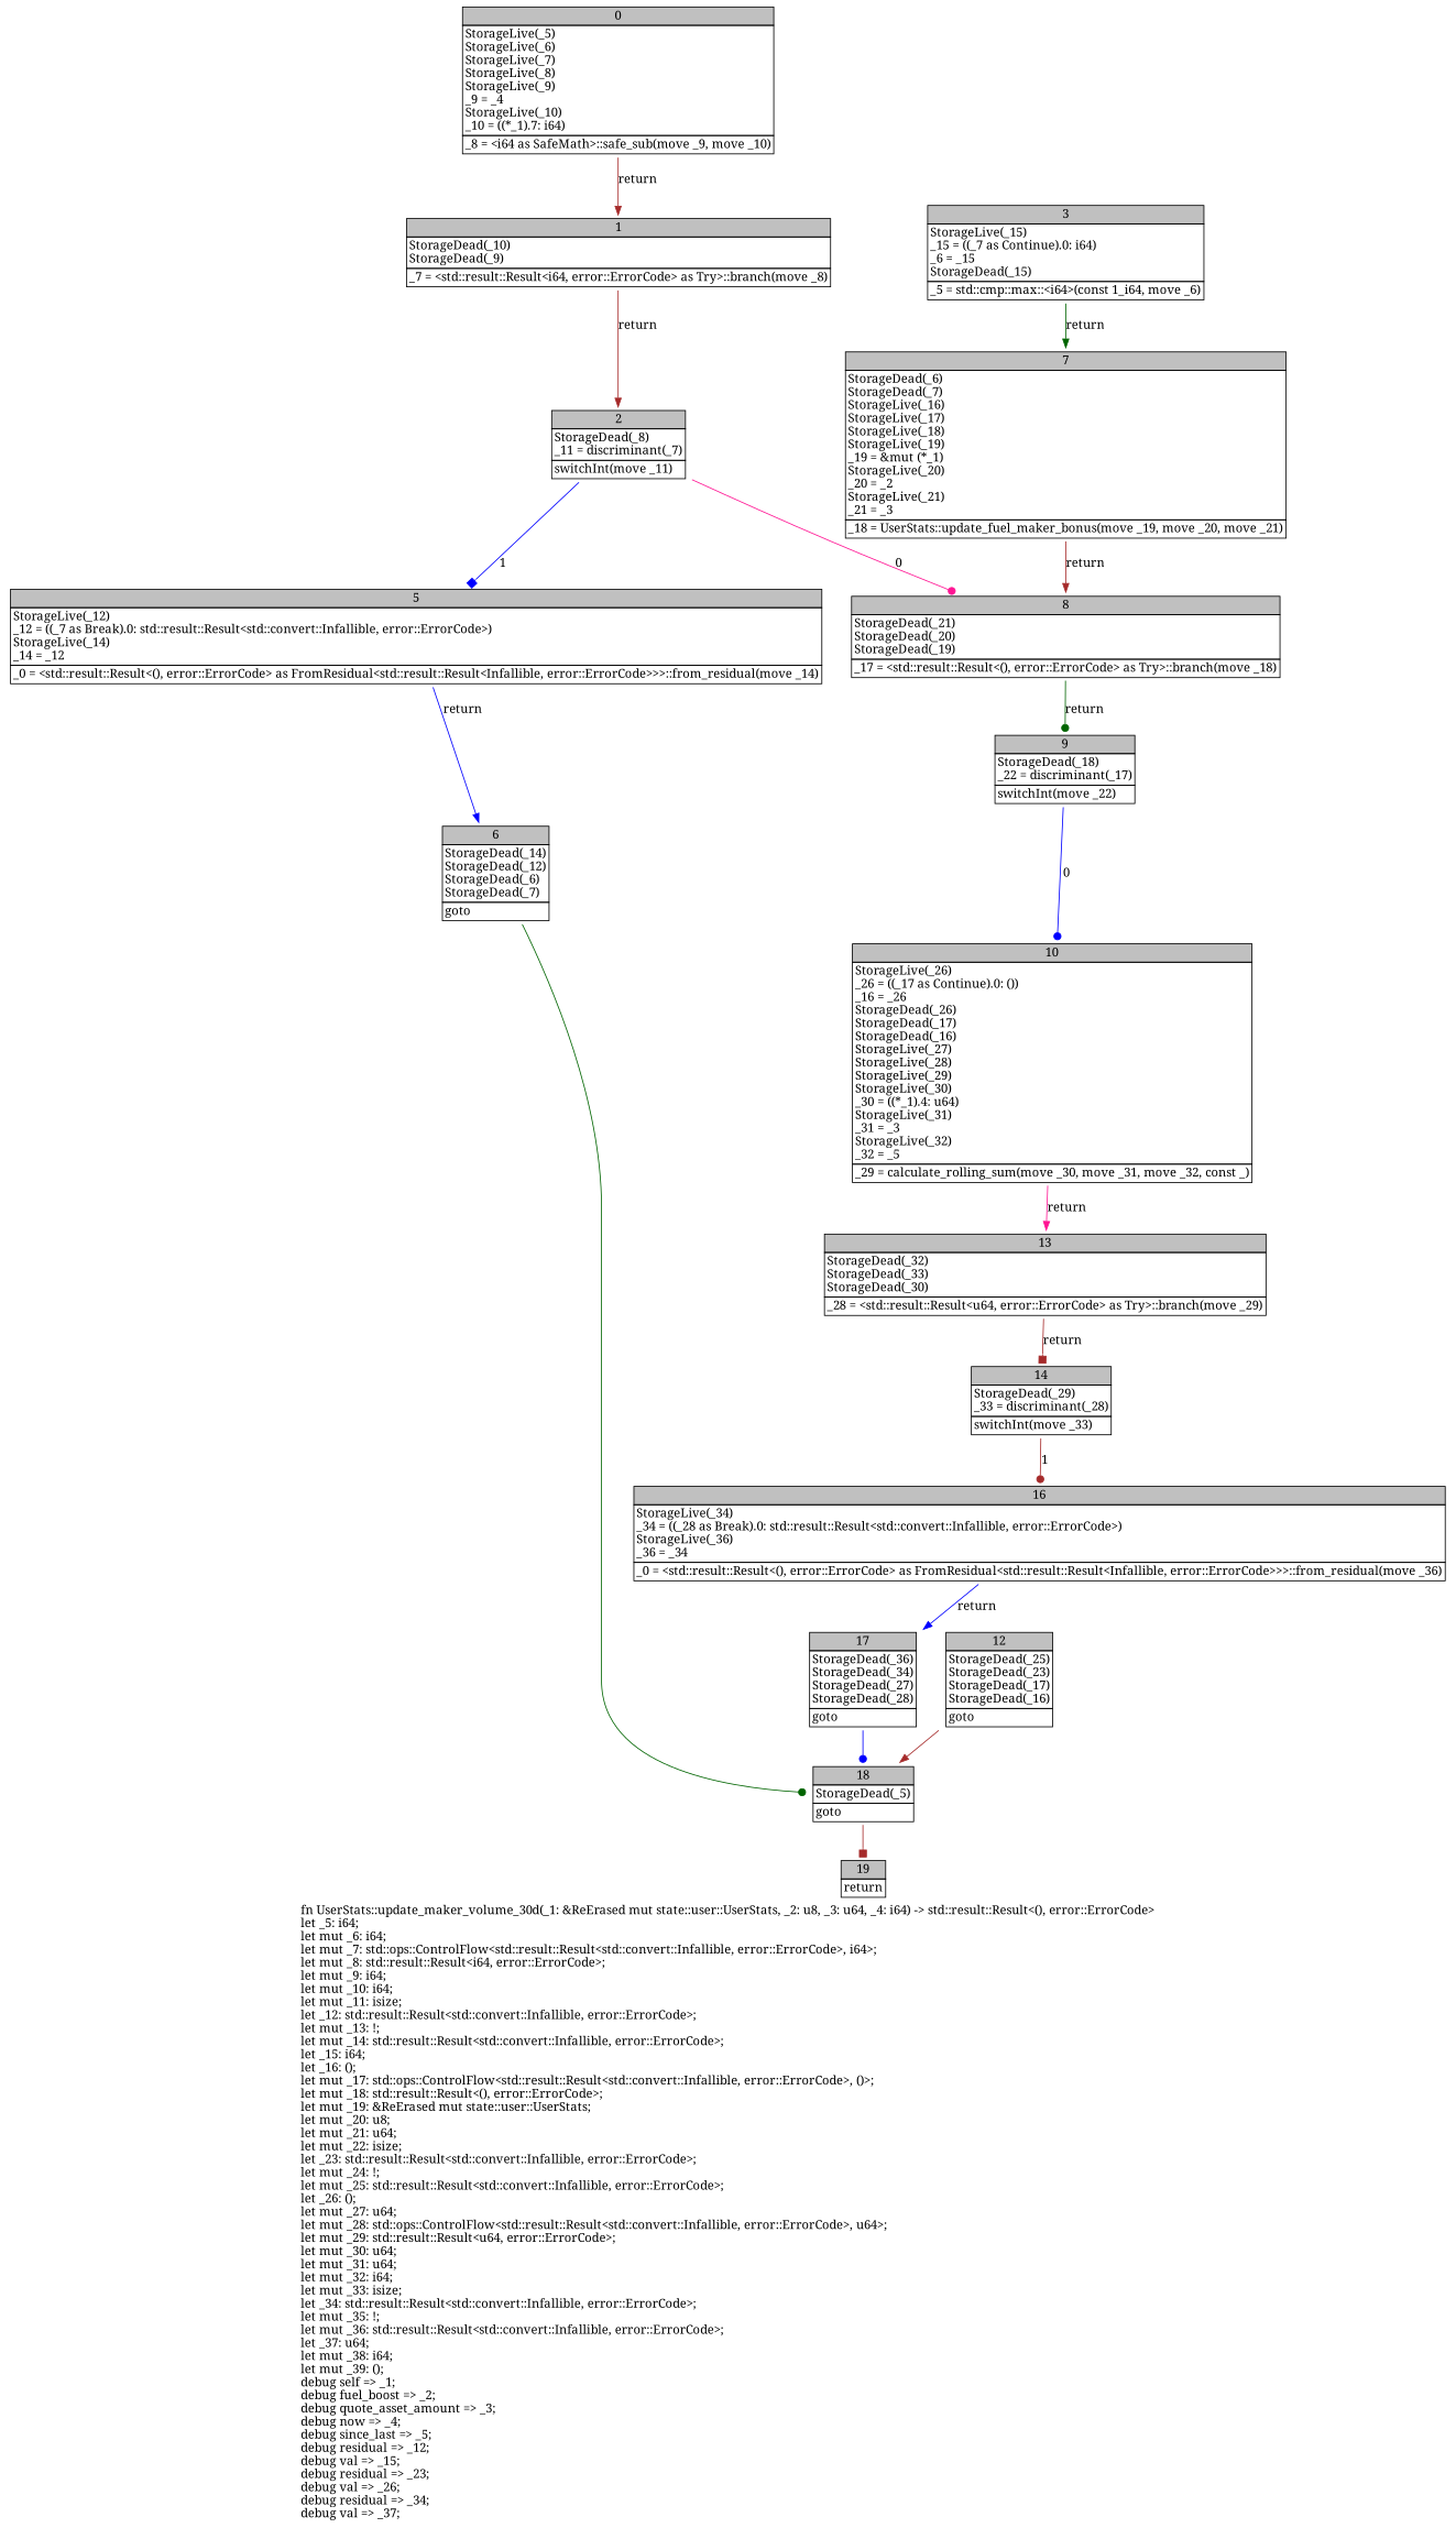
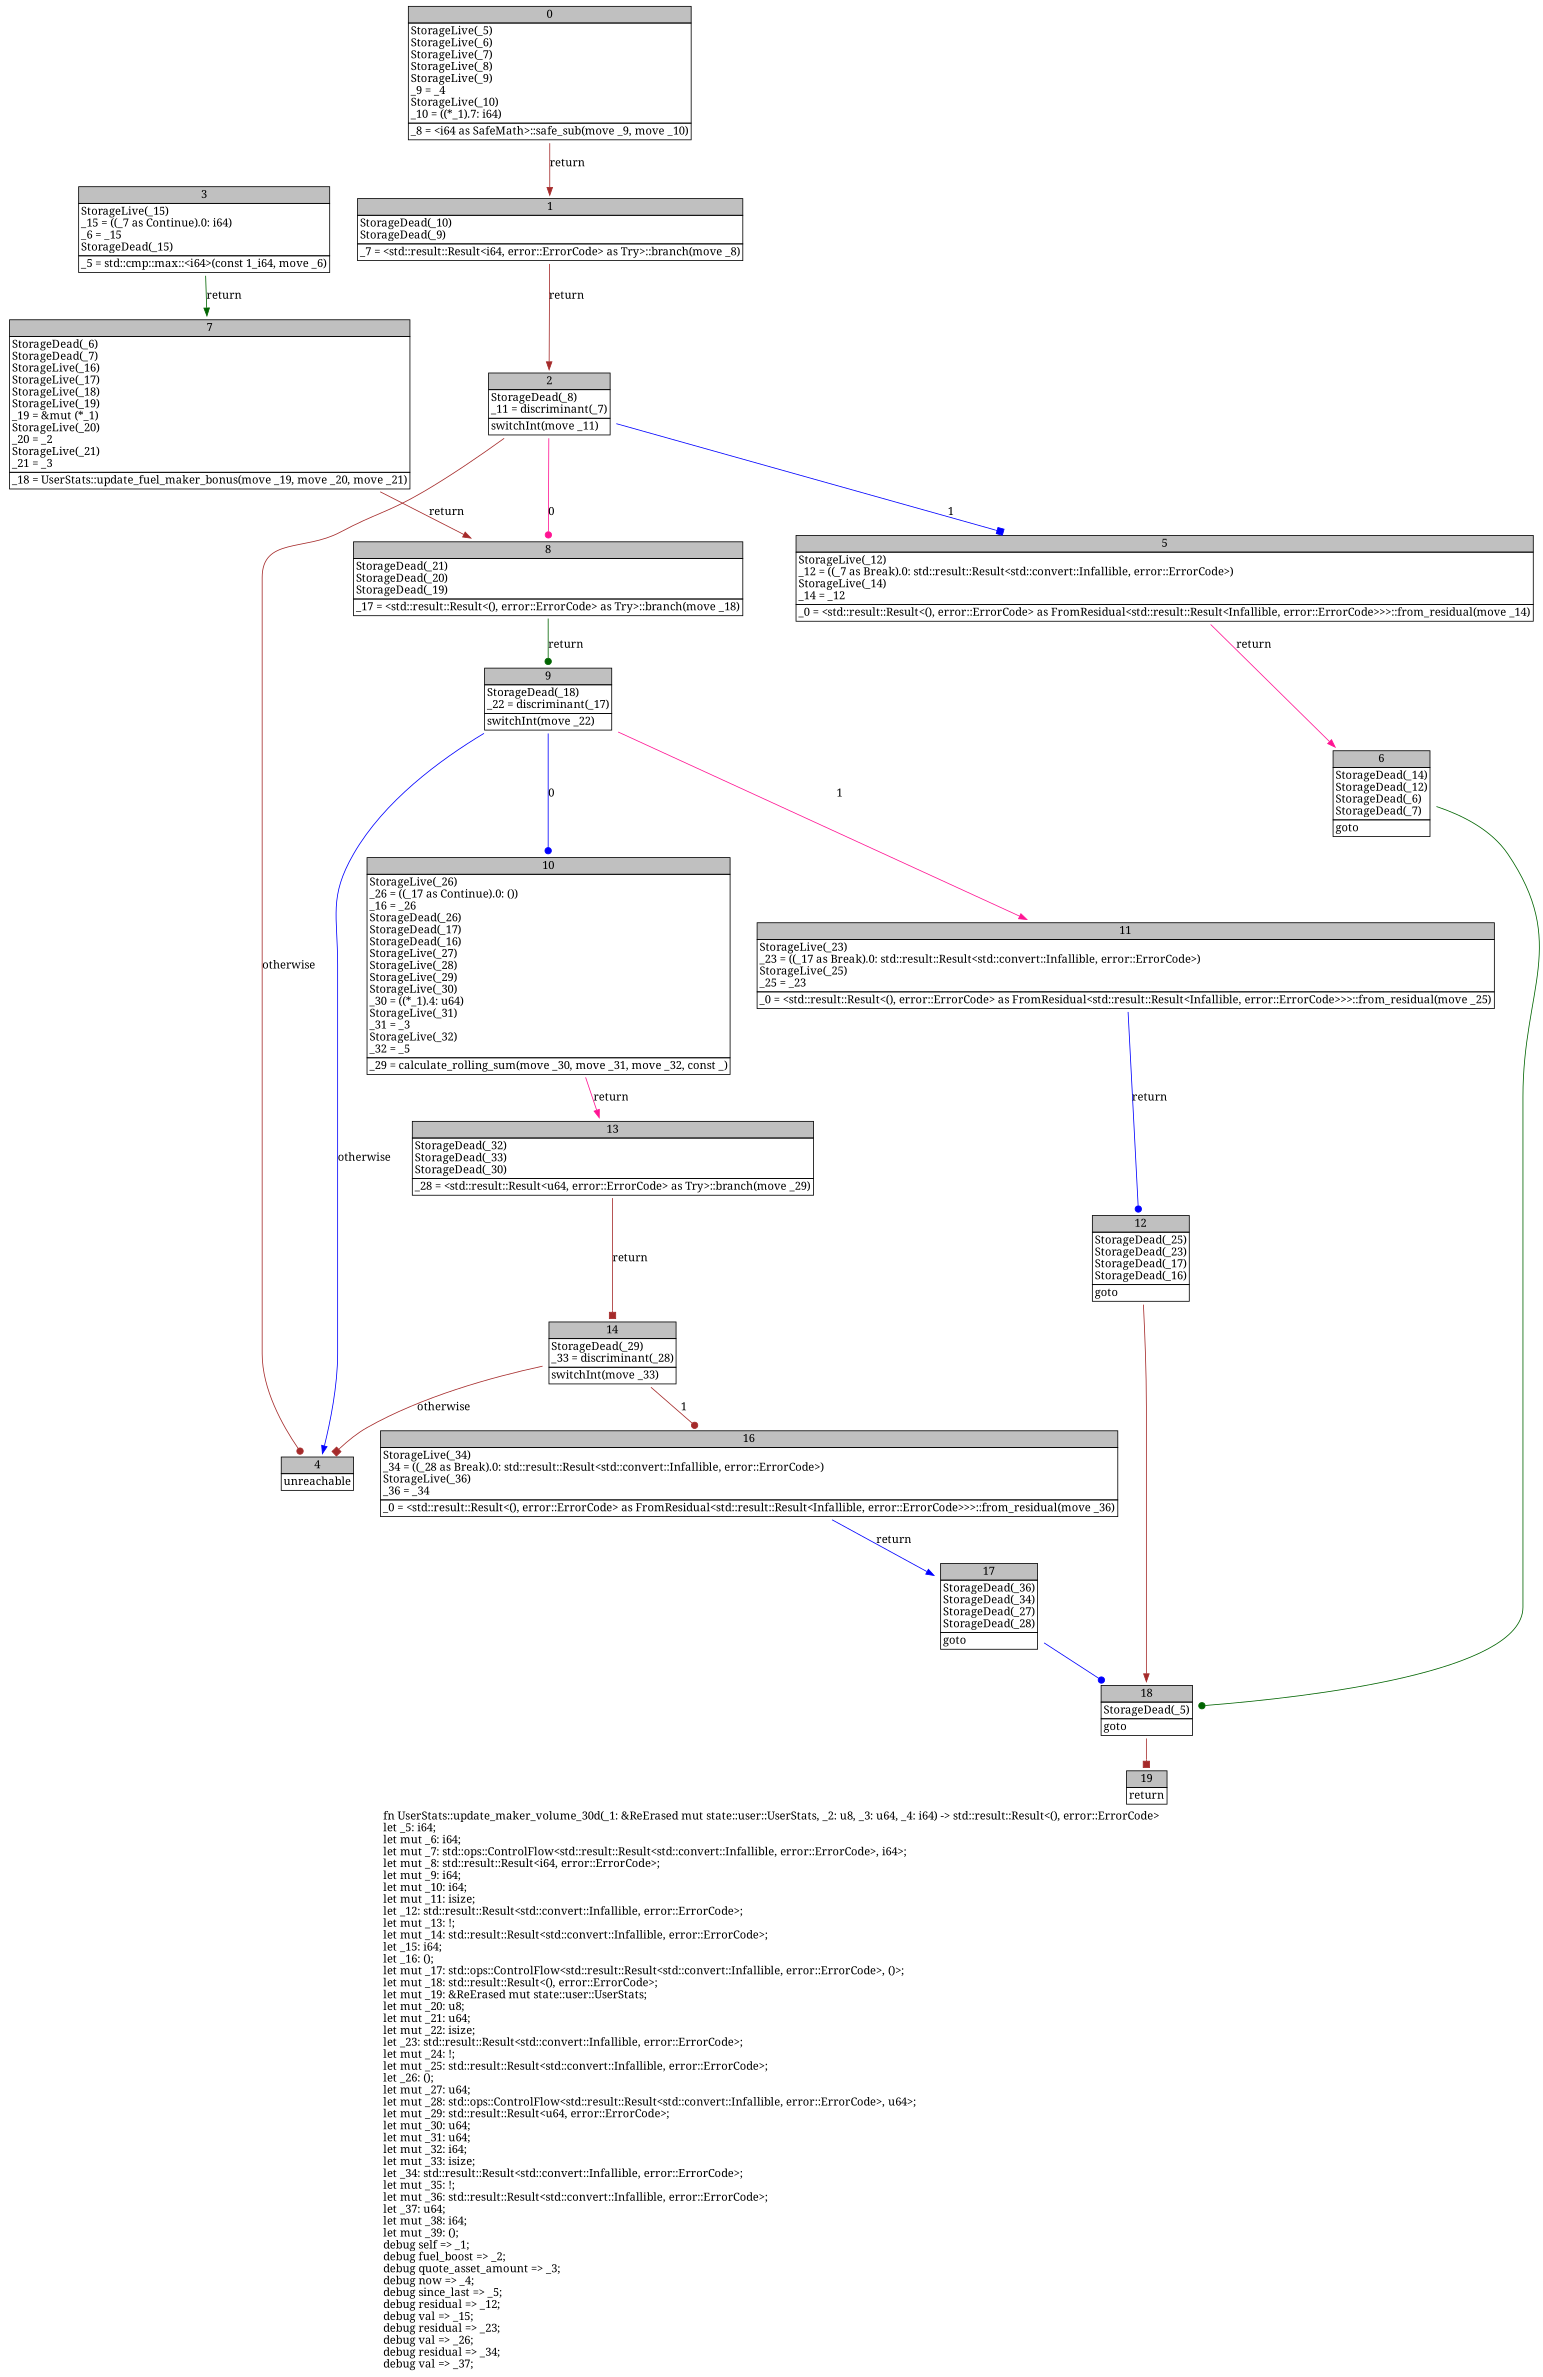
  digraph {
    fontname="Noto Serif"
    label=<fn UserStats::update_maker_volume_30d(_1: &amp;ReErased mut state::user::UserStats, _2: u8, _3: u64, _4: i64) -&gt; std::result::Result&lt;(), error::ErrorCode&gt;<br align="left"/>let _5: i64;<br align="left"/>let mut _6: i64;<br align="left"/>let mut _7: std::ops::ControlFlow&lt;std::result::Result&lt;std::convert::Infallible, error::ErrorCode&gt;, i64&gt;;<br align="left"/>let mut _8: std::result::Result&lt;i64, error::ErrorCode&gt;;<br align="left"/>let mut _9: i64;<br align="left"/>let mut _10: i64;<br align="left"/>let mut _11: isize;<br align="left"/>let _12: std::result::Result&lt;std::convert::Infallible, error::ErrorCode&gt;;<br align="left"/>let mut _13: !;<br align="left"/>let mut _14: std::result::Result&lt;std::convert::Infallible, error::ErrorCode&gt;;<br align="left"/>let _15: i64;<br align="left"/>let _16: ();<br align="left"/>let mut _17: std::ops::ControlFlow&lt;std::result::Result&lt;std::convert::Infallible, error::ErrorCode&gt;, ()&gt;;<br align="left"/>let mut _18: std::result::Result&lt;(), error::ErrorCode&gt;;<br align="left"/>let mut _19: &amp;ReErased mut state::user::UserStats;<br align="left"/>let mut _20: u8;<br align="left"/>let mut _21: u64;<br align="left"/>let mut _22: isize;<br align="left"/>let _23: std::result::Result&lt;std::convert::Infallible, error::ErrorCode&gt;;<br align="left"/>let mut _24: !;<br align="left"/>let mut _25: std::result::Result&lt;std::convert::Infallible, error::ErrorCode&gt;;<br align="left"/>let _26: ();<br align="left"/>let mut _27: u64;<br align="left"/>let mut _28: std::ops::ControlFlow&lt;std::result::Result&lt;std::convert::Infallible, error::ErrorCode&gt;, u64&gt;;<br align="left"/>let mut _29: std::result::Result&lt;u64, error::ErrorCode&gt;;<br align="left"/>let mut _30: u64;<br align="left"/>let mut _31: u64;<br align="left"/>let mut _32: i64;<br align="left"/>let mut _33: isize;<br align="left"/>let _34: std::result::Result&lt;std::convert::Infallible, error::ErrorCode&gt;;<br align="left"/>let mut _35: !;<br align="left"/>let mut _36: std::result::Result&lt;std::convert::Infallible, error::ErrorCode&gt;;<br align="left"/>let _37: u64;<br align="left"/>let mut _38: i64;<br align="left"/>let mut _39: ();<br align="left"/>debug self =&gt; _1;<br align="left"/>debug fuel_boost =&gt; _2;<br align="left"/>debug quote_asset_amount =&gt; _3;<br align="left"/>debug now =&gt; _4;<br align="left"/>debug since_last =&gt; _5;<br align="left"/>debug residual =&gt; _12;<br align="left"/>debug val =&gt; _15;<br align="left"/>debug residual =&gt; _23;<br align="left"/>debug val =&gt; _26;<br align="left"/>debug residual =&gt; _34;<br align="left"/>debug val =&gt; _37;<br align="left"/>>
    node [fontname="Noto Serif" shape=none]
    edge [arrowhead=normal color=brown fontname="Noto Serif"]
    n1 [label=<<table border="0" cellborder="1" cellspacing="0"><tr><td bgcolor="gray" align="center" colspan="1">0</td></tr><tr><td align="left" balign="left">StorageLive(_5)<br/>StorageLive(_6)<br/>StorageLive(_7)<br/>StorageLive(_8)<br/>StorageLive(_9)<br/>_9 = _4<br/>StorageLive(_10)<br/>_10 = ((*_1).7: i64)<br/></td></tr><tr><td align="left">_8 = &lt;i64 as SafeMath&gt;::safe_sub(move _9, move _10)</td></tr></table>>]
    n2 [label=<<table border="0" cellborder="1" cellspacing="0"><tr><td bgcolor="gray" align="center" colspan="1">1</td></tr><tr><td align="left" balign="left">StorageDead(_10)<br/>StorageDead(_9)<br/></td></tr><tr><td align="left">_7 = &lt;std::result::Result&lt;i64, error::ErrorCode&gt; as Try&gt;::branch(move _8)</td></tr></table>>]
    n3 [label=<<table border="0" cellborder="1" cellspacing="0"><tr><td bgcolor="gray" align="center" colspan="1">2</td></tr><tr><td align="left" balign="left">StorageDead(_8)<br/>_11 = discriminant(_7)<br/></td></tr><tr><td align="left">switchInt(move _11)</td></tr></table>>]
+   n4 [label=<<table border="0" cellborder="1" cellspacing="0"><tr><td bgcolor="gray" align="center" colspan="1">4</td></tr><tr><td align="left">unreachable</td></tr></table>>]
    n5 [label=<<table border="0" cellborder="1" cellspacing="0"><tr><td bgcolor="gray" align="center" colspan="1">5</td></tr><tr><td align="left" balign="left">StorageLive(_12)<br/>_12 = ((_7 as Break).0: std::result::Result&lt;std::convert::Infallible, error::ErrorCode&gt;)<br/>StorageLive(_14)<br/>_14 = _12<br/></td></tr><tr><td align="left">_0 = &lt;std::result::Result&lt;(), error::ErrorCode&gt; as FromResidual&lt;std::result::Result&lt;Infallible, error::ErrorCode&gt;&gt;&gt;::from_residual(move _14)</td></tr></table>>]
    n6 [label=<<table border="0" cellborder="1" cellspacing="0"><tr><td bgcolor="gray" align="center" colspan="1">8</td></tr><tr><td align="left" balign="left">StorageDead(_21)<br/>StorageDead(_20)<br/>StorageDead(_19)<br/></td></tr><tr><td align="left">_17 = &lt;std::result::Result&lt;(), error::ErrorCode&gt; as Try&gt;::branch(move _18)</td></tr></table>>]
    n7 [label=<<table border="0" cellborder="1" cellspacing="0"><tr><td bgcolor="gray" align="center" colspan="1">3</td></tr><tr><td align="left" balign="left">StorageLive(_15)<br/>_15 = ((_7 as Continue).0: i64)<br/>_6 = _15<br/>StorageDead(_15)<br/></td></tr><tr><td align="left">_5 = std::cmp::max::&lt;i64&gt;(const 1_i64, move _6)</td></tr></table>>]
    n8 [label=<<table border="0" cellborder="1" cellspacing="0"><tr><td bgcolor="gray" align="center" colspan="1">7</td></tr><tr><td align="left" balign="left">StorageDead(_6)<br/>StorageDead(_7)<br/>StorageLive(_16)<br/>StorageLive(_17)<br/>StorageLive(_18)<br/>StorageLive(_19)<br/>_19 = &amp;mut (*_1)<br/>StorageLive(_20)<br/>_20 = _2<br/>StorageLive(_21)<br/>_21 = _3<br/></td></tr><tr><td align="left">_18 = UserStats::update_fuel_maker_bonus(move _19, move _20, move _21)</td></tr></table>>]
    n9 [label=<<table border="0" cellborder="1" cellspacing="0"><tr><td bgcolor="gray" align="center" colspan="1">6</td></tr><tr><td align="left" balign="left">StorageDead(_14)<br/>StorageDead(_12)<br/>StorageDead(_6)<br/>StorageDead(_7)<br/></td></tr><tr><td align="left">goto</td></tr></table>>]
    n10 [label=<<table border="0" cellborder="1" cellspacing="0"><tr><td bgcolor="gray" align="center" colspan="1">18</td></tr><tr><td align="left" balign="left">StorageDead(_5)<br/></td></tr><tr><td align="left">goto</td></tr></table>>]
    n11 [label=<<table border="0" cellborder="1" cellspacing="0"><tr><td bgcolor="gray" align="center" colspan="1">19</td></tr><tr><td align="left">return</td></tr></table>>]
    n12 [label=<<table border="0" cellborder="1" cellspacing="0"><tr><td bgcolor="gray" align="center" colspan="1">9</td></tr><tr><td align="left" balign="left">StorageDead(_18)<br/>_22 = discriminant(_17)<br/></td></tr><tr><td align="left">switchInt(move _22)</td></tr></table>>]
    n13 [label=<<table border="0" cellborder="1" cellspacing="0"><tr><td bgcolor="gray" align="center" colspan="1">10</td></tr><tr><td align="left" balign="left">StorageLive(_26)<br/>_26 = ((_17 as Continue).0: ())<br/>_16 = _26<br/>StorageDead(_26)<br/>StorageDead(_17)<br/>StorageDead(_16)<br/>StorageLive(_27)<br/>StorageLive(_28)<br/>StorageLive(_29)<br/>StorageLive(_30)<br/>_30 = ((*_1).4: u64)<br/>StorageLive(_31)<br/>_31 = _3<br/>StorageLive(_32)<br/>_32 = _5<br/></td></tr><tr><td align="left">_29 = calculate_rolling_sum(move _30, move _31, move _32, const _)</td></tr></table>>]
+   n14 [label=<<table border="0" cellborder="1" cellspacing="0"><tr><td bgcolor="gray" align="center" colspan="1">11</td></tr><tr><td align="left" balign="left">StorageLive(_23)<br/>_23 = ((_17 as Break).0: std::result::Result&lt;std::convert::Infallible, error::ErrorCode&gt;)<br/>StorageLive(_25)<br/>_25 = _23<br/></td></tr><tr><td align="left">_0 = &lt;std::result::Result&lt;(), error::ErrorCode&gt; as FromResidual&lt;std::result::Result&lt;Infallible, error::ErrorCode&gt;&gt;&gt;::from_residual(move _25)</td></tr></table>>]
    n15 [label=<<table border="0" cellborder="1" cellspacing="0"><tr><td bgcolor="gray" align="center" colspan="1">13</td></tr><tr><td align="left" balign="left">StorageDead(_32)<br/>StorageDead(_33)<br/>StorageDead(_30)<br/></td></tr><tr><td align="left">_28 = &lt;std::result::Result&lt;u64, error::ErrorCode&gt; as Try&gt;::branch(move _29)</td></tr></table>>]
    n16 [label=<<table border="0" cellborder="1" cellspacing="0"><tr><td bgcolor="gray" align="center" colspan="1">12</td></tr><tr><td align="left" balign="left">StorageDead(_25)<br/>StorageDead(_23)<br/>StorageDead(_17)<br/>StorageDead(_16)<br/></td></tr><tr><td align="left">goto</td></tr></table>>]
    n17 [label=<<table border="0" cellborder="1" cellspacing="0"><tr><td bgcolor="gray" align="center" colspan="1">14</td></tr><tr><td align="left" balign="left">StorageDead(_29)<br/>_33 = discriminant(_28)<br/></td></tr><tr><td align="left">switchInt(move _33)</td></tr></table>>]
    n18 [label=<<table border="0" cellborder="1" cellspacing="0"><tr><td bgcolor="gray" align="center" colspan="1">16</td></tr><tr><td align="left" balign="left">StorageLive(_34)<br/>_34 = ((_28 as Break).0: std::result::Result&lt;std::convert::Infallible, error::ErrorCode&gt;)<br/>StorageLive(_36)<br/>_36 = _34<br/></td></tr><tr><td align="left">_0 = &lt;std::result::Result&lt;(), error::ErrorCode&gt; as FromResidual&lt;std::result::Result&lt;Infallible, error::ErrorCode&gt;&gt;&gt;::from_residual(move _36)</td></tr></table>>]
    n19 [label=<<table border="0" cellborder="1" cellspacing="0"><tr><td bgcolor="gray" align="center" colspan="1">17</td></tr><tr><td align="left" balign="left">StorageDead(_36)<br/>StorageDead(_34)<br/>StorageDead(_27)<br/>StorageDead(_28)<br/></td></tr><tr><td align="left">goto</td></tr></table>>]
    n1 -> n2 [label=return]
    n2 -> n3 [label=return]
+   n3 -> n4 [arrowhead=dot label=otherwise]
    n3 -> n5 [arrowhead=box color=blue label=1]
    n3 -> n6 [arrowhead=dot color=deeppink label=0]
-   n5 -> n9 [color=blue label=return]
+   n5 -> n9 [color=deeppink label=return]
    n6 -> n12 [arrowhead=dot color=darkgreen label=return]
    n7 -> n8 [color=darkgreen label=return]
    n8 -> n6 [label=return]
    n9 -> n10 [arrowhead=dot color=darkgreen]
    n10 -> n11 [arrowhead=box]
+   n12 -> n4 [color=blue label=otherwise]
    n12 -> n13 [arrowhead=dot color=blue label=0]
+   n12 -> n14 [color=deeppink label=1]
    n13 -> n15 [color=deeppink label=return]
+   n14 -> n16 [arrowhead=dot color=blue label=return]
    n15 -> n17 [arrowhead=box label=return]
    n16 -> n10
+   n17 -> n4 [arrowhead=box label=otherwise]
    n17 -> n18 [arrowhead=dot label=1]
    n18 -> n19 [color=blue label=return]
    n19 -> n10 [arrowhead=dot color=blue]
  }
